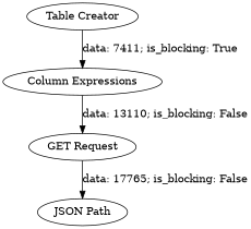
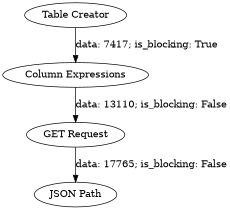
  digraph {
    rankdir=TB
    n1 [label="GET Request"]
    n2 [label="JSON Path"]
    n3 [label="Column Expressions"]
    n4 [label="Table Creator"]
    n1 -> n2 [label="data: 17765; is_blocking: False"]
    n3 -> n1 [label="data: 13110; is_blocking: False"]
-   n4 -> n3 [label="data: 7411; is_blocking: True"]
+   n4 -> n3 [label="data: 7417; is_blocking: True"]
  }
